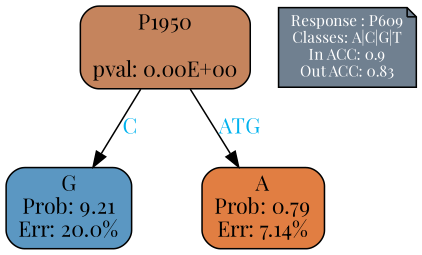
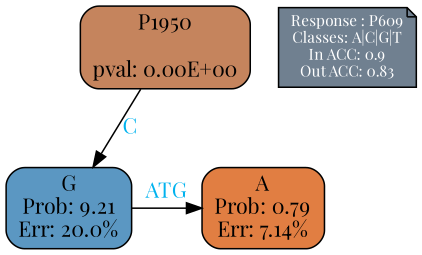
  digraph {
    fontname="Playfair Display"
    ranksep=equally
    splines=polylines
    node [color=black fontname="Playfair Display" shape=box style="filled, rounded"]
    edge [fontcolor=deepskyblue2 fontname="Playfair Display"]
    n1 [fillcolor="#e17e42" label="A\nProb: 0.79\nErr: 7.14%"]
    n2 [fillcolor="#5b97c2" label="G\nProb: 9.21\nErr: 20.0%"]
    n3 [align=left fillcolor=slategray fontcolor=white fontsize=10 label="Response : P609\nClasses: A|C|G|T\nIn ACC: 0.9\nOut ACC: 0.83\n" shape=note style=filled]
    n4 [fillcolor="#c5845d" label="P1950\n\npval: 0.00E+00"]
    subgraph sub_1 {
      rank=same
      n1
      n2
    }
    subgraph sub_2 {
      rank=same
      n3
      n4
    }
-   n4 -> n1 [label=ATG]
+   n2 -> n1 [label=ATG]
    n4 -> n2 [label=C]
  }
